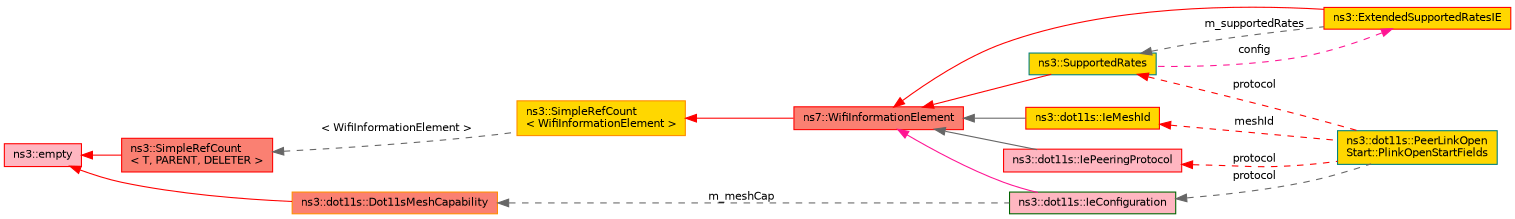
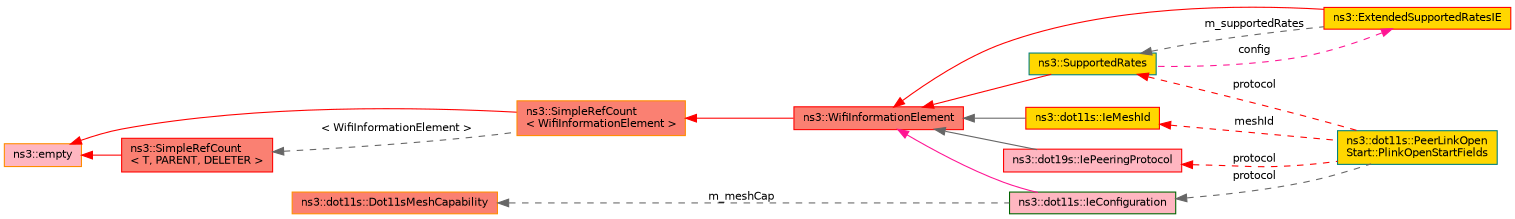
  digraph {
    rankdir=LR
    node [color=red fillcolor=gold fontname=Helvetica fontsize=10 shape=record style=filled]
    edge [color=red dir=back fontname=Helvetica fontsize=10 labelfontname=Helvetica labelfontsize=10 style=dashed]
    n1 [color=teal fontcolor=black height=0.2 label="ns3::dot11s::PeerLinkOpen\lStart::PlinkOpenStartFields" width=0.4]
    n2 [color=teal height=0.2 label="ns3::SupportedRates" width=0.4]
    n3 [height=0.2 label="ns3::ExtendedSupportedRatesIE" width=0.4]
-   n4 [fillcolor=salmon height=0.2 label="ns7::WifiInformationElement" width=0.4]
-   n5 [fillcolor=lightpink height=0.2 label="ns3::dot11s::IePeeringProtocol" width=0.4]
+   n4 [fillcolor=salmon height=0.2 label="ns3::WifiInformationElement" width=0.4]
+   n5 [fillcolor=lightpink height=0.2 label="ns3::dot19s::IePeeringProtocol" width=0.4]
    n6 [color=darkgreen fillcolor=lightpink height=0.2 label="ns3::dot11s::IeConfiguration" width=0.4]
    n7 [height=0.2 label="ns3::dot11s::IeMeshId" width=0.4]
-   n8 [color=darkorange height=0.2 label="ns3::SimpleRefCount\l\< WifiInformationElement \>" width=0.4]
-   n9 [fillcolor=lightpink height=0.2 label="ns3::empty" width=0.4]
+   n8 [color=darkorange fillcolor=salmon height=0.2 label="ns3::SimpleRefCount\l\< WifiInformationElement \>" width=0.4]
+   n9 [color=darkorange fillcolor=lightpink height=0.2 label="ns3::empty" width=0.4]
    n10 [fillcolor=salmon height=0.2 label="ns3::SimpleRefCount\l\< T, PARENT, DELETER \>" width=0.4]
    n11 [color=darkorange fillcolor=salmon height=0.2 label="ns3::dot11s::Dot11sMeshCapability" width=0.4]
    n2 -> n1 [label=" protocol"]
    n2 -> n3 [color=gray40 label=" m_supportedRates"]
    n3 -> n2 [color=deeppink label=" config"]
    n4 -> n2 [style=solid]
    n4 -> n3 [style=solid]
    n4 -> n5 [color=gray40 style=solid]
    n4 -> n6 [color=deeppink style=solid]
    n4 -> n7 [color=gray40 style=solid]
    n5 -> n1 [label=" protocol"]
    n6 -> n1 [color=gray40 label=" protocol"]
    n7 -> n1 [label=" meshId"]
    n8 -> n4 [style=solid]
-   n9 -> n11 [style=solid]
+   n9 -> n8 [style=solid]
    n9 -> n10 [style=solid]
    n10 -> n8 [color=gray40 label=" \< WifiInformationElement \>"]
    n11 -> n6 [color=gray40 label=" m_meshCap"]
  }
